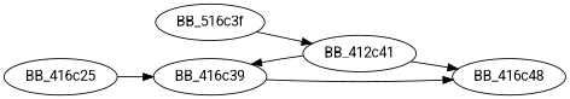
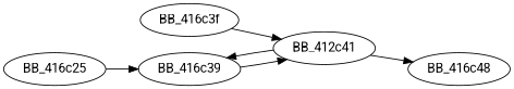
  digraph {
    fontname=Roboto
    rankdir=LR
    node [fontname=Roboto]
    edge [fontname=Roboto]
    BB_416c25
    BB_416c39
    n3 [label=BB_412c41]
-   BB_416c3f [label=BB_516c3f]
+   BB_416c3f
    BB_416c48
    BB_416c25 -> BB_416c39
-   BB_416c39 -> BB_416c48
+   BB_416c39 -> n3
    n3 -> BB_416c39
    n3 -> BB_416c48
    BB_416c3f -> n3
  }
